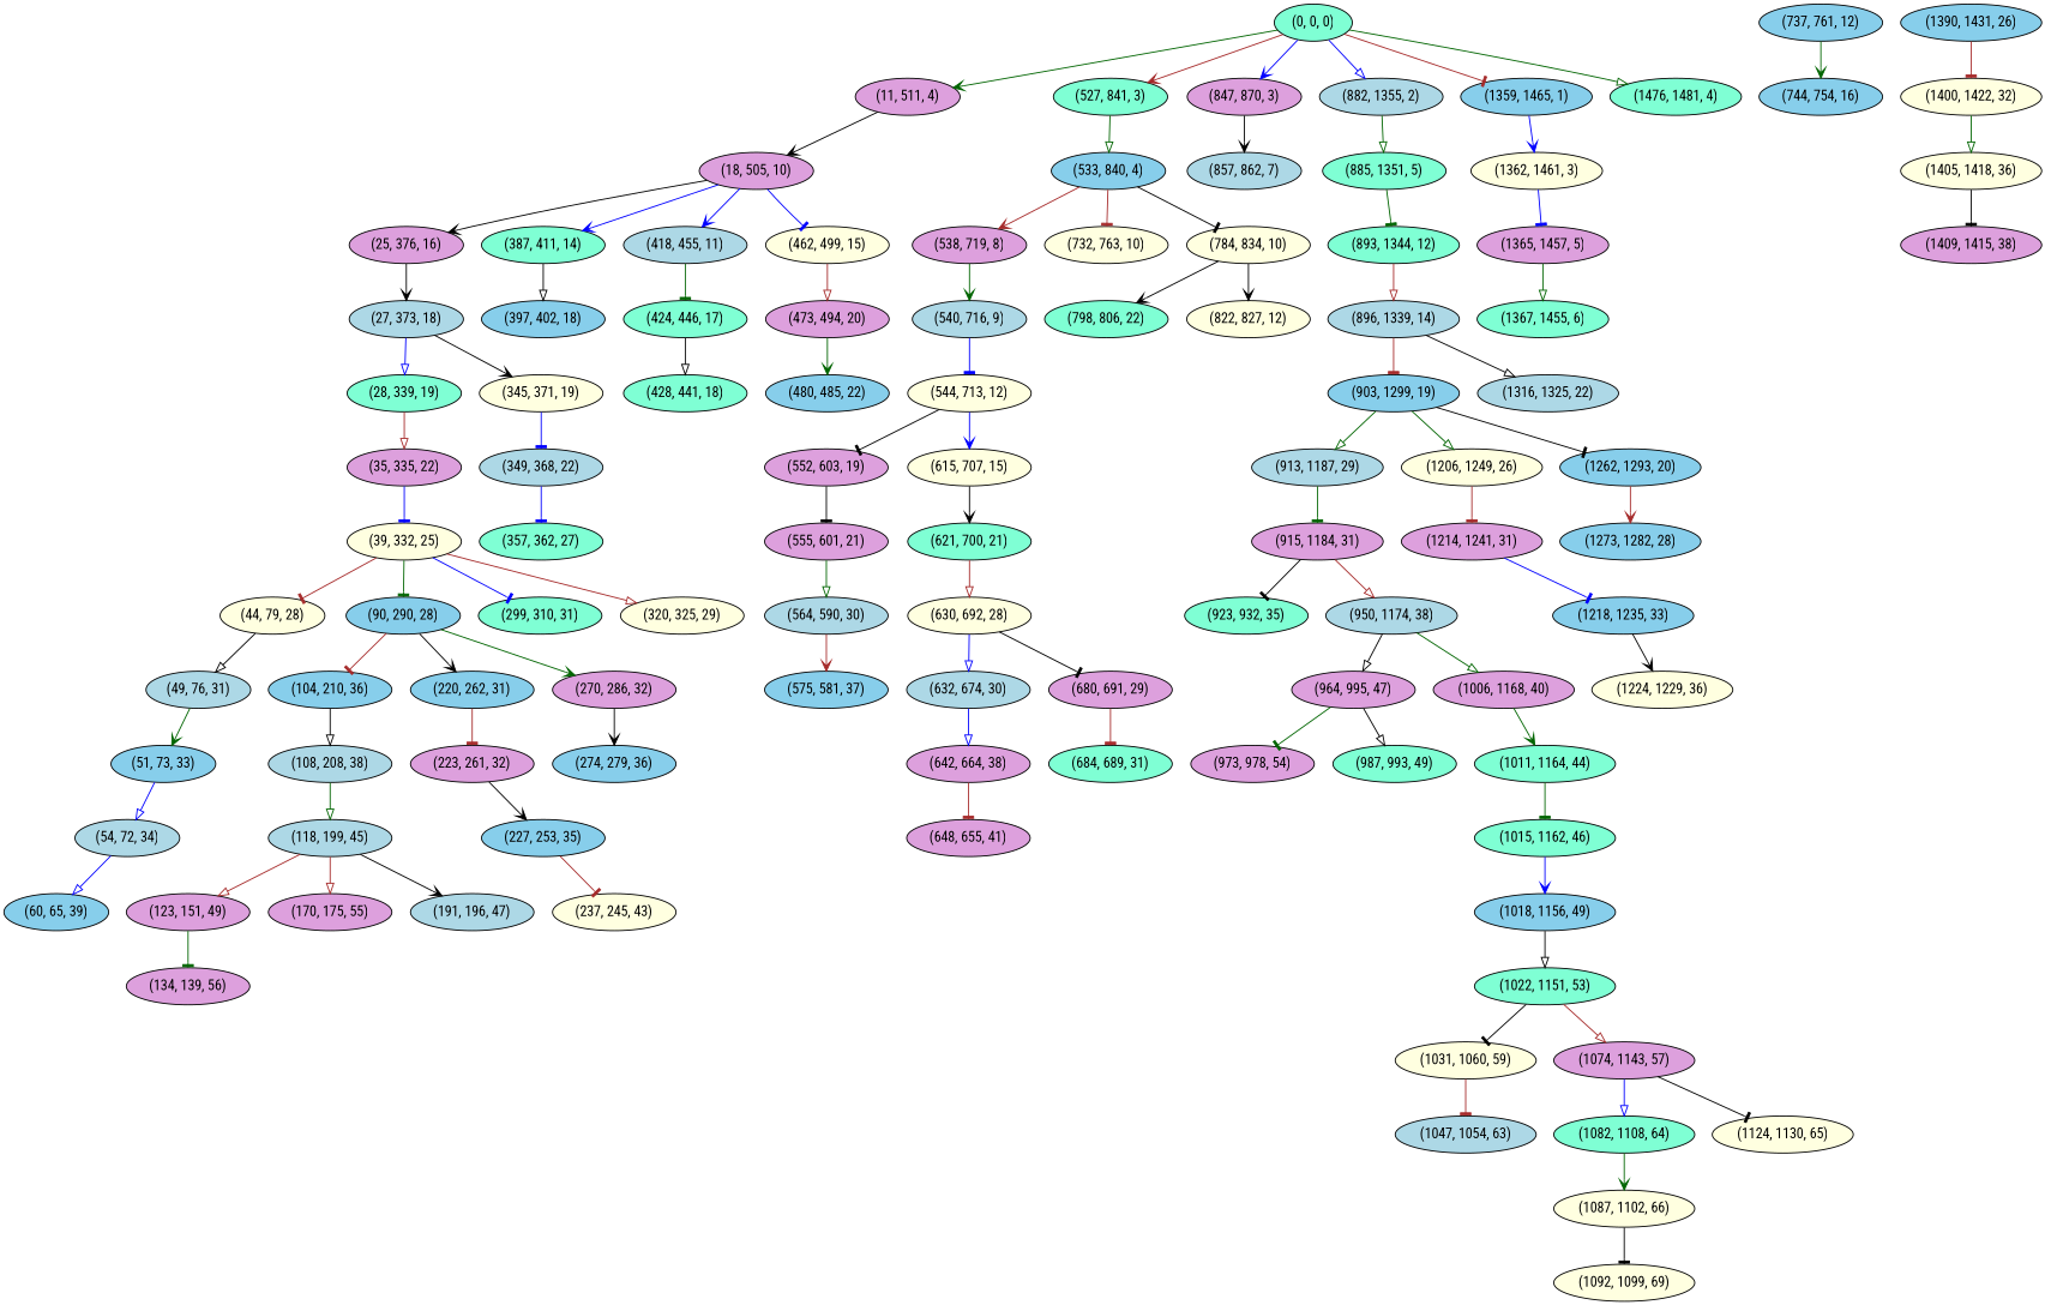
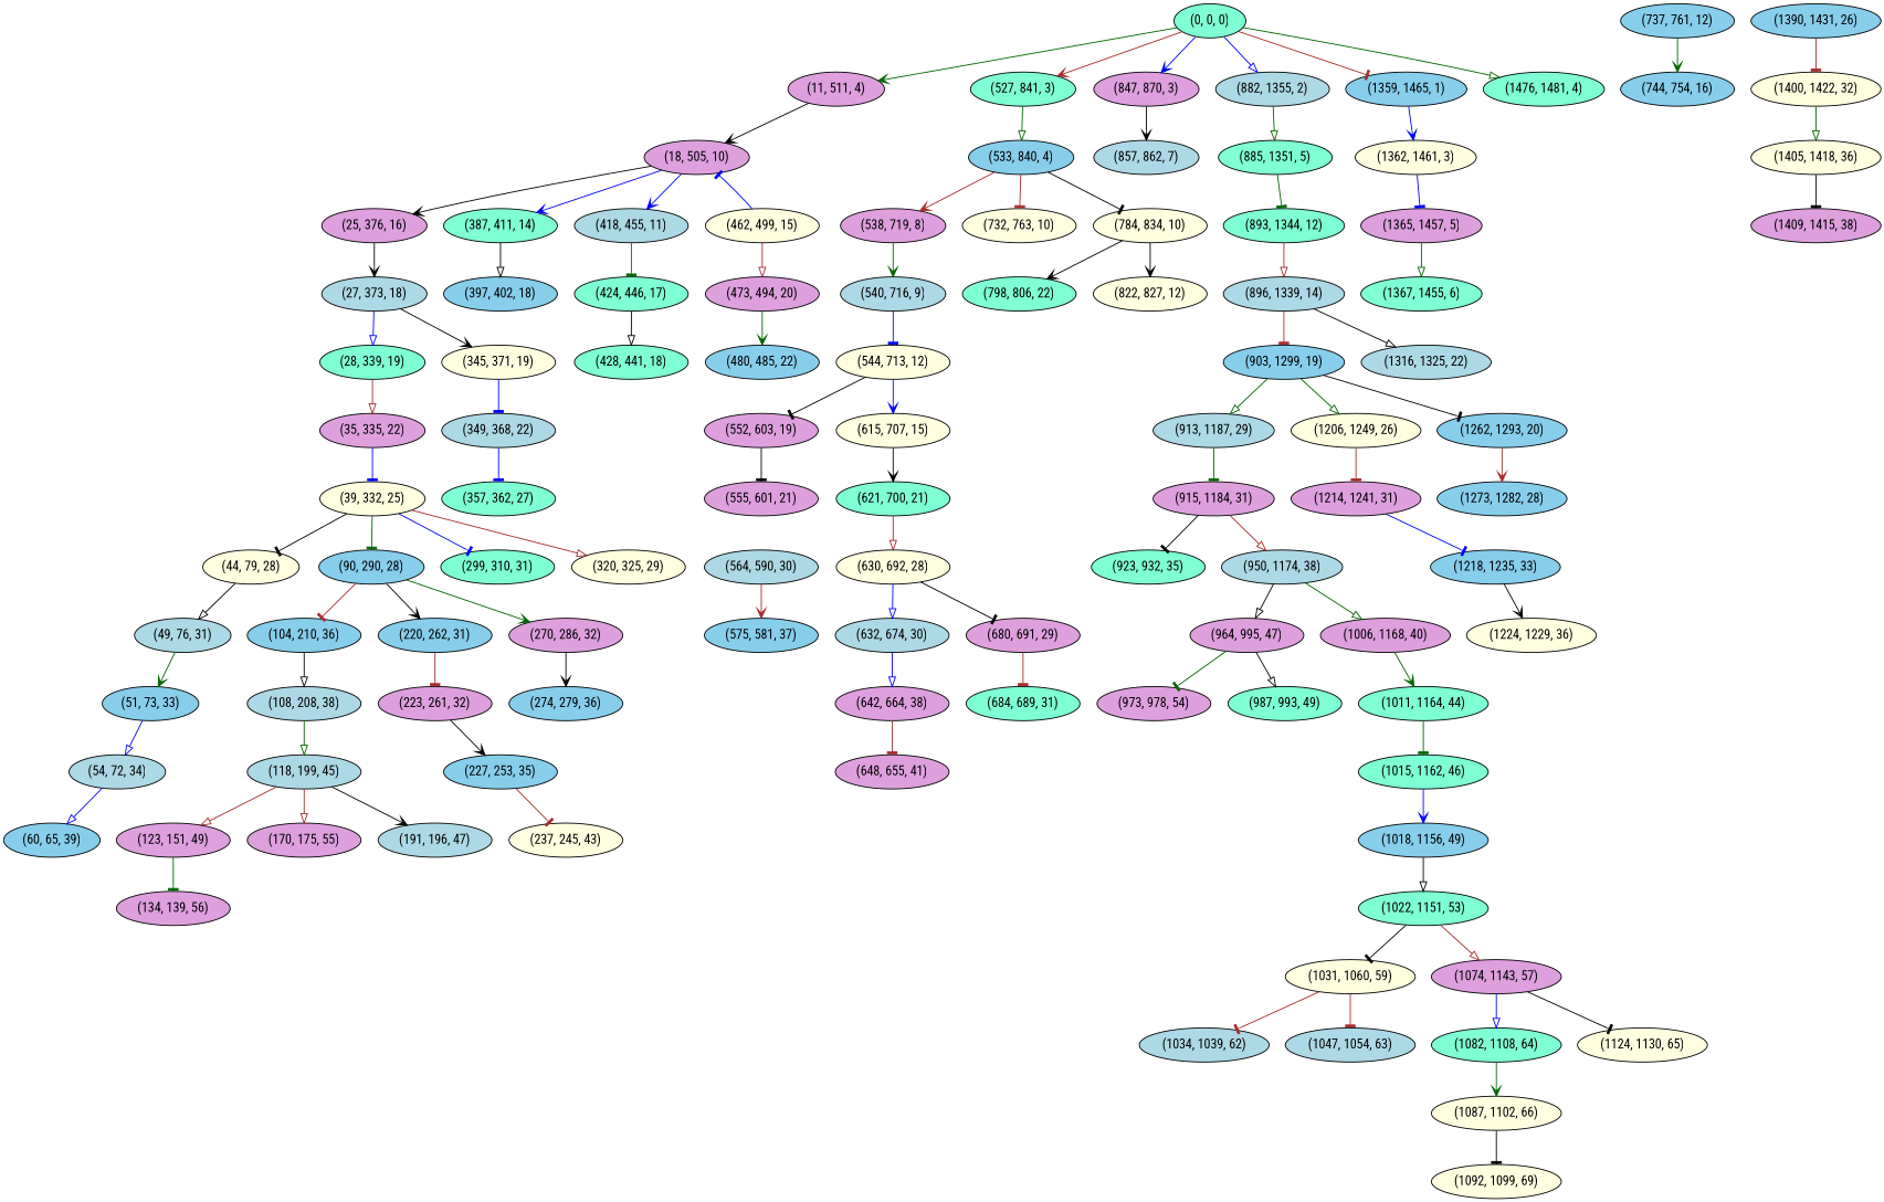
  digraph {
    fontname="Roboto Condensed"
    node [fillcolor=plum fontname="Roboto Condensed" style=filled]
    edge [arrowhead=tee color=black fontname="Roboto Condensed"]
    "(0, 0, 0)" [fillcolor=aquamarine]
    "(11, 511, 4)"
    "(527, 841, 3)" [fillcolor=aquamarine]
    "(847, 870, 3)"
    "(882, 1355, 2)" [fillcolor=lightblue]
    "(1359, 1465, 1)" [fillcolor=skyblue]
    "(1476, 1481, 4)" [fillcolor=aquamarine]
    "(18, 505, 10)"
    "(533, 840, 4)" [fillcolor=skyblue]
    "(857, 862, 7)" [fillcolor=lightblue]
    "(885, 1351, 5)" [fillcolor=aquamarine]
    "(1362, 1461, 3)" [fillcolor=lightyellow]
    "(25, 376, 16)"
    "(387, 411, 14)" [fillcolor=aquamarine]
    "(418, 455, 11)" [fillcolor=lightblue]
    "(462, 499, 15)" [fillcolor=lightyellow]
    "(27, 373, 18)" [fillcolor=lightblue]
    "(397, 402, 18)" [fillcolor=skyblue]
    "(424, 446, 17)" [fillcolor=aquamarine]
    "(473, 494, 20)"
    "(28, 339, 19)" [fillcolor=aquamarine]
    "(345, 371, 19)" [fillcolor=lightyellow]
    "(35, 335, 22)"
    "(349, 368, 22)" [fillcolor=lightblue]
    "(39, 332, 25)" [fillcolor=lightyellow]
    "(44, 79, 28)" [fillcolor=lightyellow]
    "(90, 290, 28)" [fillcolor=skyblue]
    "(299, 310, 31)" [fillcolor=aquamarine]
    "(320, 325, 29)" [fillcolor=lightyellow]
    "(49, 76, 31)" [fillcolor=lightblue]
    "(104, 210, 36)" [fillcolor=skyblue]
    "(220, 262, 31)" [fillcolor=skyblue]
    "(270, 286, 32)"
    "(51, 73, 33)" [fillcolor=skyblue]
    "(54, 72, 34)" [fillcolor=lightblue]
    "(60, 65, 39)" [fillcolor=skyblue]
    "(108, 208, 38)" [fillcolor=lightblue]
    "(223, 261, 32)"
    "(274, 279, 36)" [fillcolor=skyblue]
    "(118, 199, 45)" [fillcolor=lightblue]
    "(123, 151, 49)"
    "(170, 175, 55)"
    "(191, 196, 47)" [fillcolor=lightblue]
    "(134, 139, 56)"
    "(227, 253, 35)" [fillcolor=skyblue]
    "(237, 245, 43)" [fillcolor=lightyellow]
    "(357, 362, 27)" [fillcolor=aquamarine]
    "(428, 441, 18)" [fillcolor=aquamarine]
    "(480, 485, 22)" [fillcolor=skyblue]
    "(538, 719, 8)"
    "(732, 763, 10)" [fillcolor=lightyellow]
    "(784, 834, 10)" [fillcolor=lightyellow]
    "(540, 716, 9)" [fillcolor=lightblue]
    "(798, 806, 22)" [fillcolor=aquamarine]
    "(822, 827, 12)" [fillcolor=lightyellow]
    "(544, 713, 12)" [fillcolor=lightyellow]
    "(552, 603, 19)"
    "(615, 707, 15)" [fillcolor=lightyellow]
    "(555, 601, 21)"
    "(621, 700, 21)" [fillcolor=aquamarine]
    "(564, 590, 30)" [fillcolor=lightblue]
    "(575, 581, 37)" [fillcolor=skyblue]
    "(630, 692, 28)" [fillcolor=lightyellow]
    "(632, 674, 30)" [fillcolor=lightblue]
    "(680, 691, 29)"
    "(642, 664, 38)"
    "(684, 689, 31)" [fillcolor=aquamarine]
    "(648, 655, 41)"
    "(737, 761, 12)" [fillcolor=skyblue]
    "(744, 754, 16)" [fillcolor=skyblue]
    "(893, 1344, 12)" [fillcolor=aquamarine]
    "(896, 1339, 14)" [fillcolor=lightblue]
    "(903, 1299, 19)" [fillcolor=skyblue]
    "(1316, 1325, 22)" [fillcolor=lightblue]
    "(913, 1187, 29)" [fillcolor=lightblue]
    "(1206, 1249, 26)" [fillcolor=lightyellow]
    "(1262, 1293, 20)" [fillcolor=skyblue]
    "(915, 1184, 31)"
    "(1214, 1241, 31)"
    "(1273, 1282, 28)" [fillcolor=skyblue]
    "(923, 932, 35)" [fillcolor=aquamarine]
    "(950, 1174, 38)" [fillcolor=lightblue]
    "(964, 995, 47)"
    "(1006, 1168, 40)"
    "(973, 978, 54)"
    "(987, 993, 49)" [fillcolor=aquamarine]
    "(1011, 1164, 44)" [fillcolor=aquamarine]
    "(1015, 1162, 46)" [fillcolor=aquamarine]
    "(1018, 1156, 49)" [fillcolor=skyblue]
    "(1022, 1151, 53)" [fillcolor=aquamarine]
    "(1031, 1060, 59)" [fillcolor=lightyellow]
    "(1074, 1143, 57)"
+   "(1034, 1039, 62)" [fillcolor=lightblue]
    "(1047, 1054, 63)" [fillcolor=lightblue]
    "(1082, 1108, 64)" [fillcolor=aquamarine]
    "(1124, 1130, 65)" [fillcolor=lightyellow]
    "(1087, 1102, 66)" [fillcolor=lightyellow]
    "(1092, 1099, 69)" [fillcolor=lightyellow]
    "(1218, 1235, 33)" [fillcolor=skyblue]
    "(1224, 1229, 36)" [fillcolor=lightyellow]
    "(1365, 1457, 5)"
    "(1367, 1455, 6)" [fillcolor=aquamarine]
    "(1390, 1431, 26)" [fillcolor=skyblue]
    "(1400, 1422, 32)" [fillcolor=lightyellow]
    "(1405, 1418, 36)" [fillcolor=lightyellow]
    "(1409, 1415, 38)"
    "(0, 0, 0)" -> "(11, 511, 4)" [arrowhead=vee color=darkgreen]
    "(0, 0, 0)" -> "(527, 841, 3)" [arrowhead=vee color=brown]
    "(0, 0, 0)" -> "(847, 870, 3)" [arrowhead=vee color=blue]
    "(0, 0, 0)" -> "(882, 1355, 2)" [arrowhead=onormal color=blue]
    "(0, 0, 0)" -> "(1359, 1465, 1)" [color=brown]
    "(0, 0, 0)" -> "(1476, 1481, 4)" [arrowhead=onormal color=darkgreen]
    "(11, 511, 4)" -> "(18, 505, 10)" [arrowhead=vee]
    "(527, 841, 3)" -> "(533, 840, 4)" [arrowhead=onormal color=darkgreen]
    "(847, 870, 3)" -> "(857, 862, 7)" [arrowhead=vee]
    "(882, 1355, 2)" -> "(885, 1351, 5)" [arrowhead=onormal color=darkgreen]
    "(1359, 1465, 1)" -> "(1362, 1461, 3)" [arrowhead=vee color=blue]
    "(18, 505, 10)" -> "(25, 376, 16)" [arrowhead=vee]
    "(18, 505, 10)" -> "(387, 411, 14)" [arrowhead=vee color=blue]
    "(18, 505, 10)" -> "(418, 455, 11)" [arrowhead=vee color=blue]
-   "(18, 505, 10)" -> "(462, 499, 15)" [color=blue]
+   "(462, 499, 15)" -> "(18, 505, 10)" [color=blue]
    "(533, 840, 4)" -> "(538, 719, 8)" [arrowhead=vee color=brown]
    "(533, 840, 4)" -> "(732, 763, 10)" [color=brown]
    "(533, 840, 4)" -> "(784, 834, 10)"
    "(885, 1351, 5)" -> "(893, 1344, 12)" [color=darkgreen]
    "(1362, 1461, 3)" -> "(1365, 1457, 5)" [color=blue]
    "(25, 376, 16)" -> "(27, 373, 18)" [arrowhead=vee]
    "(387, 411, 14)" -> "(397, 402, 18)" [arrowhead=onormal]
    "(418, 455, 11)" -> "(424, 446, 17)" [color=darkgreen]
    "(462, 499, 15)" -> "(473, 494, 20)" [arrowhead=onormal color=brown]
    "(27, 373, 18)" -> "(28, 339, 19)" [arrowhead=onormal color=blue]
    "(27, 373, 18)" -> "(345, 371, 19)" [arrowhead=vee]
    "(424, 446, 17)" -> "(428, 441, 18)" [arrowhead=onormal]
    "(473, 494, 20)" -> "(480, 485, 22)" [arrowhead=vee color=darkgreen]
    "(28, 339, 19)" -> "(35, 335, 22)" [arrowhead=onormal color=brown]
    "(345, 371, 19)" -> "(349, 368, 22)" [color=blue]
    "(35, 335, 22)" -> "(39, 332, 25)" [color=blue]
    "(349, 368, 22)" -> "(357, 362, 27)" [color=blue]
-   "(39, 332, 25)" -> "(44, 79, 28)" [color=brown]
+   "(39, 332, 25)" -> "(44, 79, 28)"
    "(39, 332, 25)" -> "(90, 290, 28)" [color=darkgreen]
    "(39, 332, 25)" -> "(299, 310, 31)" [color=blue]
    "(39, 332, 25)" -> "(320, 325, 29)" [arrowhead=onormal color=brown]
    "(44, 79, 28)" -> "(49, 76, 31)" [arrowhead=onormal]
    "(90, 290, 28)" -> "(104, 210, 36)" [color=brown]
    "(90, 290, 28)" -> "(220, 262, 31)" [arrowhead=vee]
    "(90, 290, 28)" -> "(270, 286, 32)" [arrowhead=vee color=darkgreen]
    "(49, 76, 31)" -> "(51, 73, 33)" [arrowhead=vee color=darkgreen]
    "(104, 210, 36)" -> "(108, 208, 38)" [arrowhead=onormal]
    "(220, 262, 31)" -> "(223, 261, 32)" [color=brown]
    "(270, 286, 32)" -> "(274, 279, 36)" [arrowhead=vee]
    "(51, 73, 33)" -> "(54, 72, 34)" [arrowhead=onormal color=blue]
    "(54, 72, 34)" -> "(60, 65, 39)" [arrowhead=onormal color=blue]
    "(108, 208, 38)" -> "(118, 199, 45)" [arrowhead=onormal color=darkgreen]
    "(223, 261, 32)" -> "(227, 253, 35)" [arrowhead=vee]
    "(118, 199, 45)" -> "(123, 151, 49)" [arrowhead=onormal color=brown]
    "(118, 199, 45)" -> "(170, 175, 55)" [arrowhead=onormal color=brown]
    "(118, 199, 45)" -> "(191, 196, 47)" [arrowhead=vee]
    "(123, 151, 49)" -> "(134, 139, 56)" [color=darkgreen]
    "(227, 253, 35)" -> "(237, 245, 43)" [color=brown]
    "(538, 719, 8)" -> "(540, 716, 9)" [arrowhead=vee color=darkgreen]
    "(784, 834, 10)" -> "(798, 806, 22)" [arrowhead=vee]
    "(784, 834, 10)" -> "(822, 827, 12)" [arrowhead=vee]
    "(540, 716, 9)" -> "(544, 713, 12)" [color=blue]
    "(544, 713, 12)" -> "(552, 603, 19)"
    "(544, 713, 12)" -> "(615, 707, 15)" [arrowhead=vee color=blue]
    "(552, 603, 19)" -> "(555, 601, 21)"
    "(615, 707, 15)" -> "(621, 700, 21)" [arrowhead=vee]
-   "(555, 601, 21)" -> "(564, 590, 30)" [arrowhead=onormal color=darkgreen]
    "(621, 700, 21)" -> "(630, 692, 28)" [arrowhead=onormal color=brown]
    "(564, 590, 30)" -> "(575, 581, 37)" [arrowhead=vee color=brown]
    "(630, 692, 28)" -> "(632, 674, 30)" [arrowhead=onormal color=blue]
    "(630, 692, 28)" -> "(680, 691, 29)"
    "(632, 674, 30)" -> "(642, 664, 38)" [arrowhead=onormal color=blue]
    "(680, 691, 29)" -> "(684, 689, 31)" [color=brown]
    "(642, 664, 38)" -> "(648, 655, 41)" [color=brown]
    "(737, 761, 12)" -> "(744, 754, 16)" [arrowhead=vee color=darkgreen]
    "(893, 1344, 12)" -> "(896, 1339, 14)" [arrowhead=onormal color=brown]
    "(896, 1339, 14)" -> "(903, 1299, 19)" [color=brown]
    "(896, 1339, 14)" -> "(1316, 1325, 22)" [arrowhead=onormal]
    "(903, 1299, 19)" -> "(913, 1187, 29)" [arrowhead=onormal color=darkgreen]
    "(903, 1299, 19)" -> "(1206, 1249, 26)" [arrowhead=onormal color=darkgreen]
    "(903, 1299, 19)" -> "(1262, 1293, 20)"
    "(913, 1187, 29)" -> "(915, 1184, 31)" [color=darkgreen]
    "(1206, 1249, 26)" -> "(1214, 1241, 31)" [color=brown]
    "(1262, 1293, 20)" -> "(1273, 1282, 28)" [arrowhead=vee color=brown]
    "(915, 1184, 31)" -> "(923, 932, 35)"
    "(915, 1184, 31)" -> "(950, 1174, 38)" [arrowhead=onormal color=brown]
    "(1214, 1241, 31)" -> "(1218, 1235, 33)" [color=blue]
    "(950, 1174, 38)" -> "(964, 995, 47)" [arrowhead=onormal]
    "(950, 1174, 38)" -> "(1006, 1168, 40)" [arrowhead=onormal color=darkgreen]
    "(964, 995, 47)" -> "(973, 978, 54)" [color=darkgreen]
    "(964, 995, 47)" -> "(987, 993, 49)" [arrowhead=onormal]
    "(1006, 1168, 40)" -> "(1011, 1164, 44)" [arrowhead=vee color=darkgreen]
    "(1011, 1164, 44)" -> "(1015, 1162, 46)" [color=darkgreen]
    "(1015, 1162, 46)" -> "(1018, 1156, 49)" [arrowhead=vee color=blue]
    "(1018, 1156, 49)" -> "(1022, 1151, 53)" [arrowhead=onormal]
    "(1022, 1151, 53)" -> "(1031, 1060, 59)"
    "(1022, 1151, 53)" -> "(1074, 1143, 57)" [arrowhead=onormal color=brown]
+   "(1031, 1060, 59)" -> "(1034, 1039, 62)" [color=brown]
    "(1031, 1060, 59)" -> "(1047, 1054, 63)" [color=brown]
    "(1074, 1143, 57)" -> "(1082, 1108, 64)" [arrowhead=onormal color=blue]
    "(1074, 1143, 57)" -> "(1124, 1130, 65)"
    "(1082, 1108, 64)" -> "(1087, 1102, 66)" [arrowhead=vee color=darkgreen]
    "(1087, 1102, 66)" -> "(1092, 1099, 69)"
    "(1218, 1235, 33)" -> "(1224, 1229, 36)" [arrowhead=vee]
    "(1365, 1457, 5)" -> "(1367, 1455, 6)" [arrowhead=onormal color=darkgreen]
    "(1390, 1431, 26)" -> "(1400, 1422, 32)" [color=brown]
    "(1400, 1422, 32)" -> "(1405, 1418, 36)" [arrowhead=onormal color=darkgreen]
    "(1405, 1418, 36)" -> "(1409, 1415, 38)"
  }
